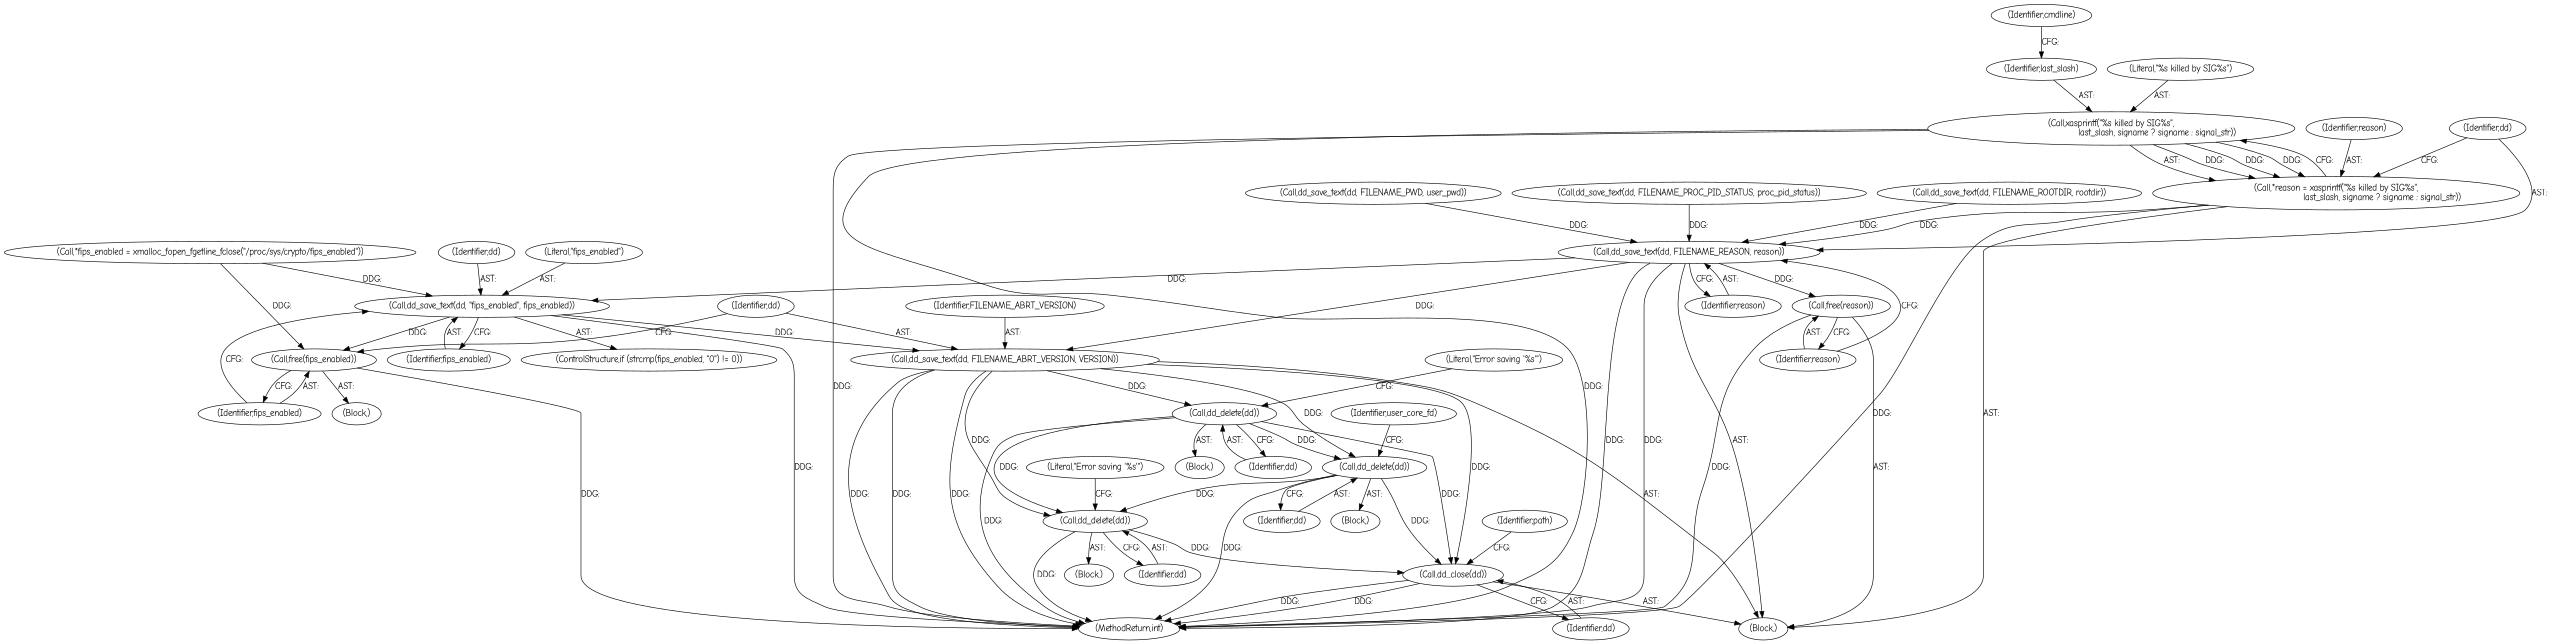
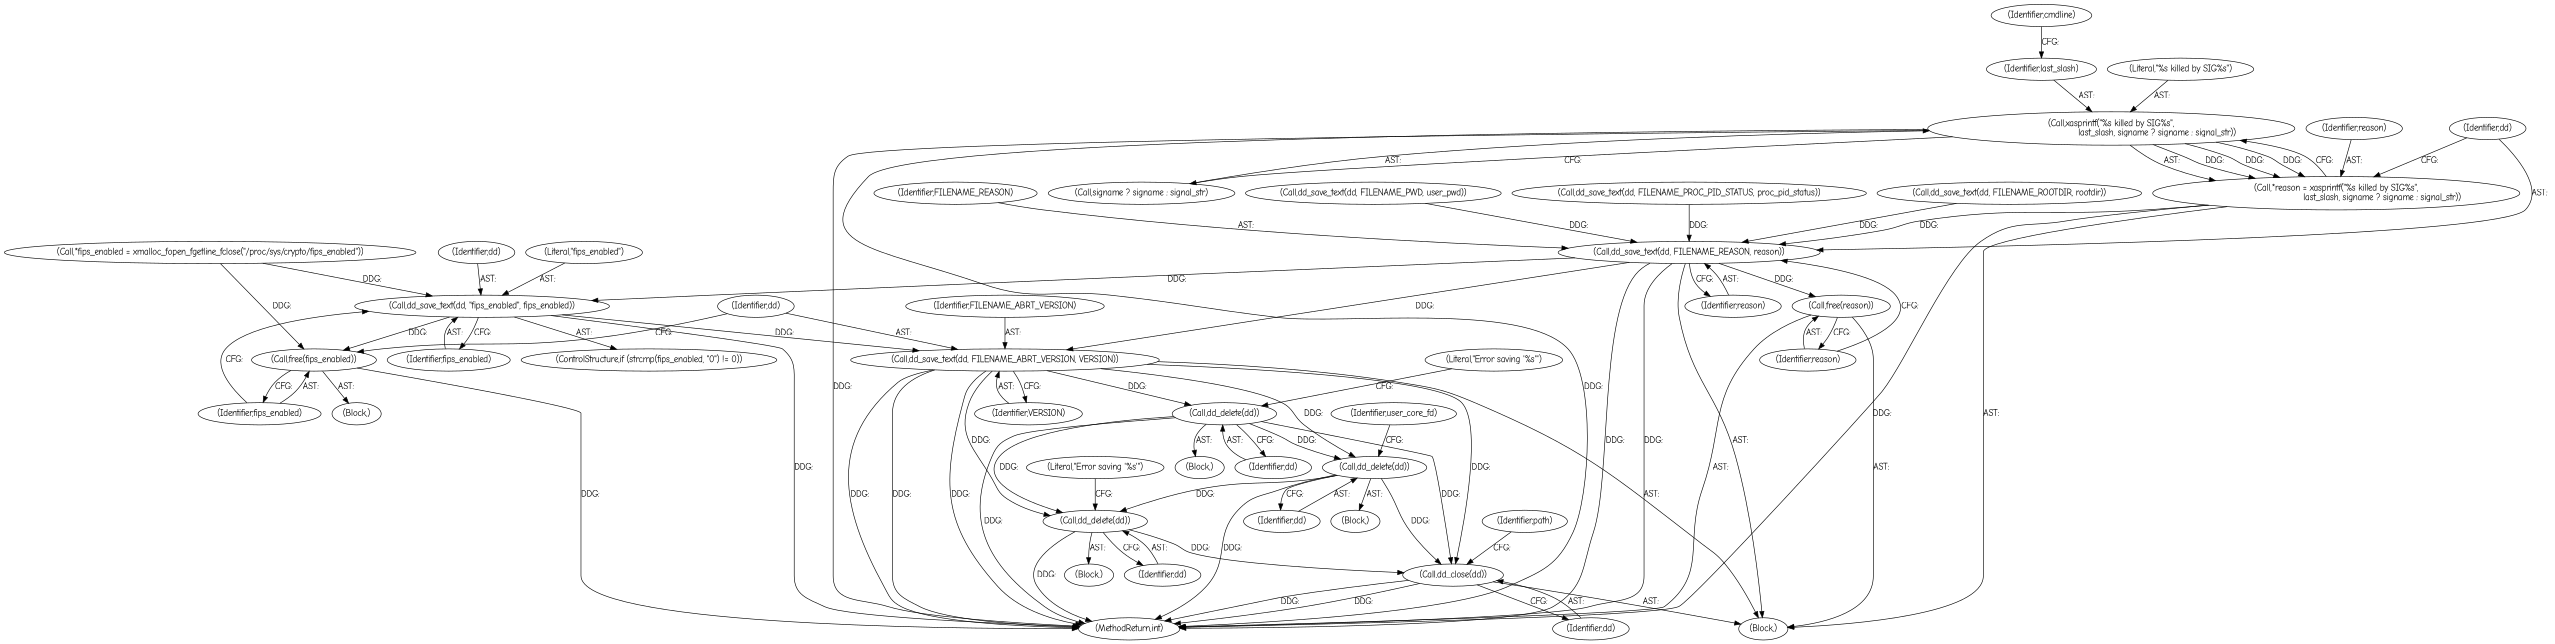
  digraph {
    fontname="Comic Neue"
    node [fontname="Comic Neue"]
    edge [fontname="Comic Neue"]
    n1 [label="(Call,xasprintf(\"%s killed by SIG%s\",\n                                 last_slash, signame ? signame : signal_str))"]
    n2 [label="(Call,*reason = xasprintf(\"%s killed by SIG%s\",\n                                 last_slash, signame ? signame : signal_str))"]
    n3 [label="(MethodReturn,int)"]
+   n4 [label="(Call,signame ? signame : signal_str)"]
    n5 [label="(Call,dd_save_text(dd, FILENAME_REASON, reason))"]
    n6 [label="(Block,)"]
    n7 [label="(Call,free(reason))"]
    n8 [label="(Call,dd_save_text(dd, \"fips_enabled\", fips_enabled))"]
    n9 [label="(Call,dd_save_text(dd, FILENAME_ABRT_VERSION, VERSION))"]
    n10 [label="(Identifier,reason)"]
    n11 [label="(Identifier,reason)"]
    n12 [label="(Call,free(fips_enabled))"]
    n13 [label="(ControlStructure,if (strcmp(fips_enabled, \"0\") != 0))"]
    n14 [label="(Identifier,fips_enabled)"]
    n15 [label="(Call,dd_delete(dd))"]
    n16 [label="(Call,dd_delete(dd))"]
    n17 [label="(Call,dd_delete(dd))"]
    n18 [label="(Call,dd_close(dd))"]
+   n19 [label="(Identifier,VERSION)"]
    n20 [label="(Block,)"]
    n21 [label="(Identifier,fips_enabled)"]
    n22 [label="(Block,)"]
    n23 [label="(Identifier,dd)"]
    n24 [label="(Block,)"]
    n25 [label="(Identifier,dd)"]
    n26 [label="(Identifier,dd)"]
    n27 [label="(Block,)"]
    n28 [label="(Identifier,dd)"]
    n29 [label="(Identifier,cmdline)"]
    n30 [label="(Identifier,last_slash)"]
    n31 [label="(Literal,\"Error saving '%s'\")"]
    n32 [label="(Literal,\"Error saving '%s'\")"]
    n33 [label="(Identifier,dd)"]
    n34 [label="(Identifier,reason)"]
    n35 [label="(Identifier,path)"]
    n36 [label="(Identifier,dd)"]
    n37 [label="(Identifier,FILENAME_ABRT_VERSION)"]
+   n38 [label="(Identifier,FILENAME_REASON)"]
    n39 [label="(Call,dd_save_text(dd, FILENAME_PWD, user_pwd))"]
    n40 [label="(Identifier,dd)"]
    n41 [label="(Literal,\"%s killed by SIG%s\")"]
    n42 [label="(Identifier,user_core_fd)"]
    n43 [label="(Call,*fips_enabled = xmalloc_fopen_fgetline_fclose(\"/proc/sys/crypto/fips_enabled\"))"]
    n44 [label="(Call,dd_save_text(dd, FILENAME_PROC_PID_STATUS, proc_pid_status))"]
    n45 [label="(Literal,\"fips_enabled\")"]
    n46 [label="(Call,dd_save_text(dd, FILENAME_ROOTDIR, rootdir))"]
    n1 -> n2 [label="AST: "]
    n1 -> n2 [label="DDG: "]
    n1 -> n2 [label="DDG: "]
    n1 -> n2 [label="DDG: "]
    n1 -> n3 [label="DDG: "]
    n1 -> n3 [label="DDG: "]
+   n1 -> n4 [label="CFG: "]
    n2 -> n1 [label="CFG: "]
    n2 -> n3 [label="DDG: "]
    n2 -> n5 [label="DDG: "]
    n2 -> n6 [label="AST: "]
+   n4 -> n1 [label="AST: "]
    n5 -> n3 [label="DDG: "]
    n5 -> n3 [label="DDG: "]
    n5 -> n6 [label="AST: "]
    n5 -> n7 [label="DDG: "]
    n5 -> n8 [label="DDG: "]
    n5 -> n9 [label="DDG: "]
    n5 -> n10 [label="CFG: "]
-   n7 -> n3 [label="DDG: "]
+   n7 -> n3 [label="AST: "]
    n7 -> n6 [label="AST: "]
    n7 -> n11 [label="CFG: "]
    n8 -> n3 [label="DDG: "]
    n8 -> n9 [label="DDG: "]
    n8 -> n12 [label="DDG: "]
    n8 -> n13 [label="AST: "]
    n8 -> n14 [label="CFG: "]
    n9 -> n3 [label="DDG: "]
    n9 -> n3 [label="DDG: "]
    n9 -> n3 [label="DDG: "]
    n9 -> n6 [label="AST: "]
    n9 -> n15 [label="DDG: "]
    n9 -> n16 [label="DDG: "]
    n9 -> n17 [label="DDG: "]
    n9 -> n18 [label="DDG: "]
+   n9 -> n19 [label="CFG: "]
    n10 -> n5 [label="AST: "]
    n11 -> n5 [label="CFG: "]
    n11 -> n7 [label="AST: "]
    n12 -> n3 [label="DDG: "]
    n12 -> n20 [label="AST: "]
    n12 -> n21 [label="CFG: "]
    n14 -> n8 [label="AST: "]
    n15 -> n3 [label="DDG: "]
    n15 -> n16 [label="DDG: "]
    n15 -> n17 [label="DDG: "]
    n15 -> n18 [label="DDG: "]
    n15 -> n22 [label="AST: "]
    n15 -> n23 [label="CFG: "]
    n16 -> n3 [label="DDG: "]
    n16 -> n17 [label="DDG: "]
    n16 -> n18 [label="DDG: "]
    n16 -> n24 [label="AST: "]
    n16 -> n25 [label="CFG: "]
    n17 -> n3 [label="DDG: "]
    n17 -> n18 [label="DDG: "]
    n17 -> n26 [label="CFG: "]
    n17 -> n27 [label="AST: "]
    n18 -> n3 [label="DDG: "]
    n18 -> n3 [label="DDG: "]
    n18 -> n6 [label="AST: "]
    n18 -> n28 [label="CFG: "]
+   n19 -> n9 [label="AST: "]
    n21 -> n8 [label="CFG: "]
    n21 -> n12 [label="AST: "]
    n23 -> n15 [label="AST: "]
    n25 -> n16 [label="AST: "]
    n26 -> n17 [label="AST: "]
    n28 -> n18 [label="AST: "]
    n29 -> n30 [label="CFG: "]
    n30 -> n1 [label="AST: "]
    n31 -> n17 [label="CFG: "]
    n32 -> n15 [label="CFG: "]
    n33 -> n2 [label="CFG: "]
    n33 -> n5 [label="AST: "]
    n34 -> n2 [label="AST: "]
    n35 -> n18 [label="CFG: "]
    n36 -> n8 [label="AST: "]
    n37 -> n9 [label="AST: "]
+   n38 -> n5 [label="AST: "]
    n39 -> n5 [label="DDG: "]
    n40 -> n9 [label="AST: "]
    n40 -> n12 [label="CFG: "]
    n41 -> n1 [label="AST: "]
    n42 -> n16 [label="CFG: "]
    n43 -> n8 [label="DDG: "]
    n43 -> n12 [label="DDG: "]
    n44 -> n5 [label="DDG: "]
    n45 -> n8 [label="AST: "]
    n46 -> n5 [label="DDG: "]
  }
